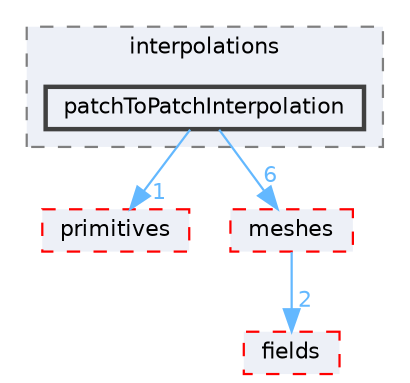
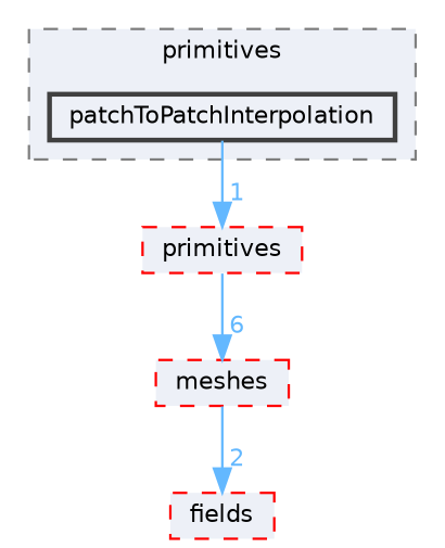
  digraph {
    compound=true
    node [color=red fillcolor="#edf0f7" fontname=Helvetica fontsize=10 shape=box style="filled,dashed"]
    edge [color=steelblue1 fontcolor=steelblue1 fontname=Helvetica fontsize=10 labeldistance=1.5 labelfontname=Helvetica labelfontsize=10]
    n1 [color=grey25 height=0.2 label=patchToPatchInterpolation style="filled,bold" width=0.4]
    n2 [height=0.2 label=primitives width=0.4]
    n3 [height=0.2 label=meshes width=0.4]
    n4 [height=0.2 label=fields width=0.4]
    subgraph cluster_1 {
      bgcolor="#edf0f7"
      fontname=Helvetica
      fontsize=10
-     label=interpolations
+     label=primitives
      pencolor=grey50
      style="filled,dashed"
      n1
    }
    n1 -> n2 [headlabel=1]
-   n1 -> n3 [headlabel=6]
+   n2 -> n3 [headlabel=6]
    n3 -> n4 [headlabel=2]
  }
